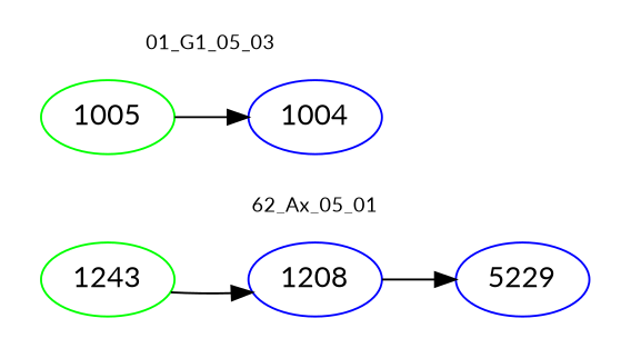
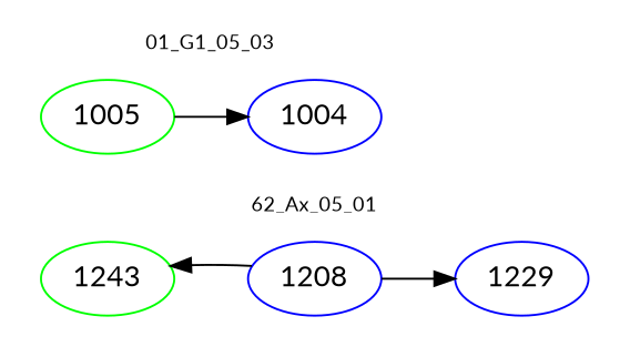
  digraph {
    fontname=Lato
    rankdir=LR
    node [color=blue fontname=Lato]
    edge [color=black fontname=Lato]
    n1 [color=green label=1243]
    n2 [label=1208]
-   n3 [label=5229]
+   n3 [label=1229]
    n4 [color=green label=1005]
    n5 [label=1004]
    subgraph cluster_1 {
      color=white
      fontsize=10
      label="62_Ax_05_01"
      n1
      n2
      n3
    }
    subgraph cluster_2 {
      color=white
      fontsize=10
      label="01_G1_05_03"
      n4
      n5
    }
-   n1 -> n2
+   n2 -> n1
    n2 -> n3
    n4 -> n5
  }
